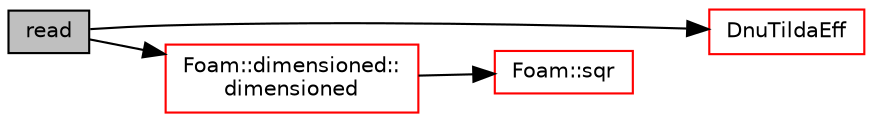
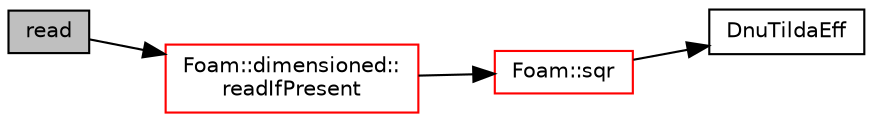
  digraph {
    rankdir=LR
    node [color=black fontname=Helvetica fontsize=10 shape=record]
    edge [color=black fontname=Helvetica fontsize=10 labelfontname=Helvetica labelfontsize=10 style=solid]
    n1 [fillcolor=grey75 fontcolor=black height=0.2 label=read style=filled width=0.4]
-   n2 [color=red height=0.2 label=DnuTildaEff width=0.4]
-   n3 [color=red height=0.2 label="Foam::dimensioned::\ldimensioned" width=0.4]
+   n2 [height=0.2 label=DnuTildaEff width=0.4]
+   n3 [color=red height=0.2 label="Foam::dimensioned::\lreadIfPresent" width=0.4]
    n4 [color=red height=0.2 label="Foam::sqr" width=0.4]
-   n1 -> n2
+   n4 -> n2
    n1 -> n3
    n3 -> n4
  }
